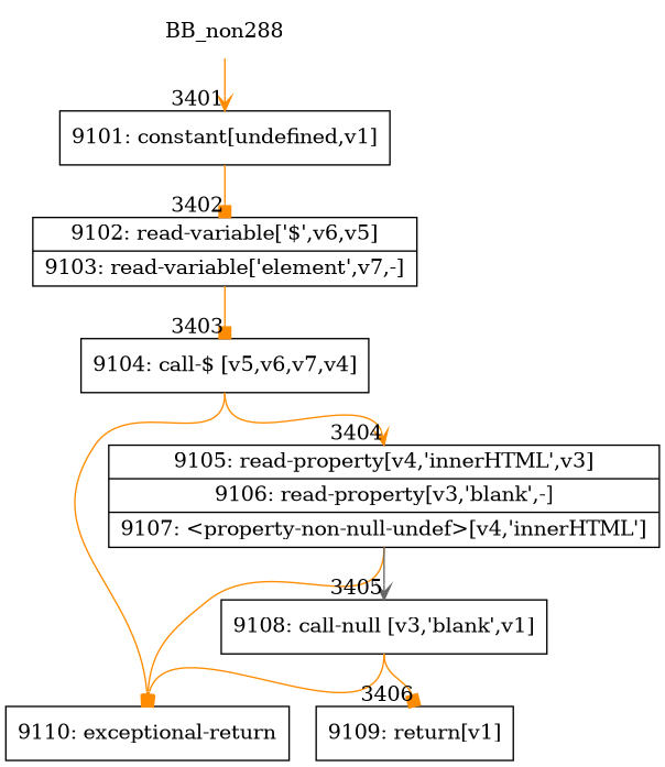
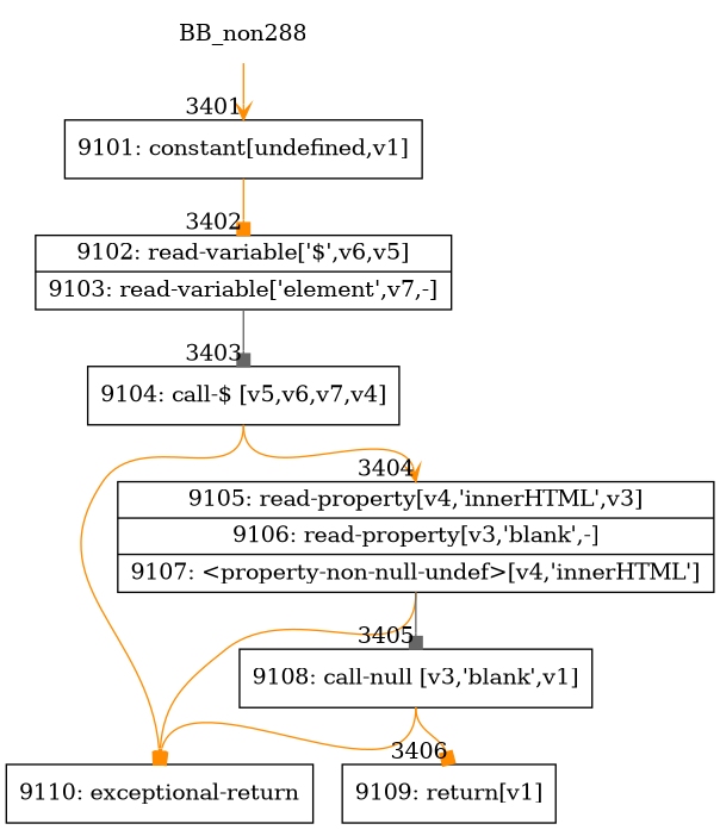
  digraph {
    rankdir=TD
    node [shape=record]
    edge [arrowhead=box color=darkorange headport=n tailport=s]
    n1 [label=BB_non288 shape=none]
    n2 [label="{9101: constant[undefined,v1]}"]
    n3 [label="{9102: read-variable['$',v6,v5]|9103: read-variable['element',v7,-]}"]
    n4 [label="{9104: call-$ [v5,v6,v7,v4]}"]
    n5 [label="{9110: exceptional-return}"]
    n6 [label="{9105: read-property[v4,'innerHTML',v3]|9106: read-property[v3,'blank',-]|9107: \<property-non-null-undef\>[v4,'innerHTML']}"]
    n7 [label="{9108: call-null [v3,'blank',v1]}"]
    n8 [label="{9109: return[v1]}"]
    n1 -> n2 [arrowhead=vee headlabel="    3401"]
    n2 -> n3 [headlabel="      3402"]
-   n3 -> n4 [headlabel="      3403"]
+   n3 -> n4 [color=gray40 headlabel="      3403"]
    n4 -> n5
    n4 -> n6 [arrowhead=vee headlabel="      3404"]
    n6 -> n5
-   n6 -> n7 [arrowhead=vee color=gray40 headlabel="      3405"]
+   n6 -> n7 [color=gray40 headlabel="      3405"]
    n7 -> n5
    n7 -> n8 [headlabel="      3406"]
  }
